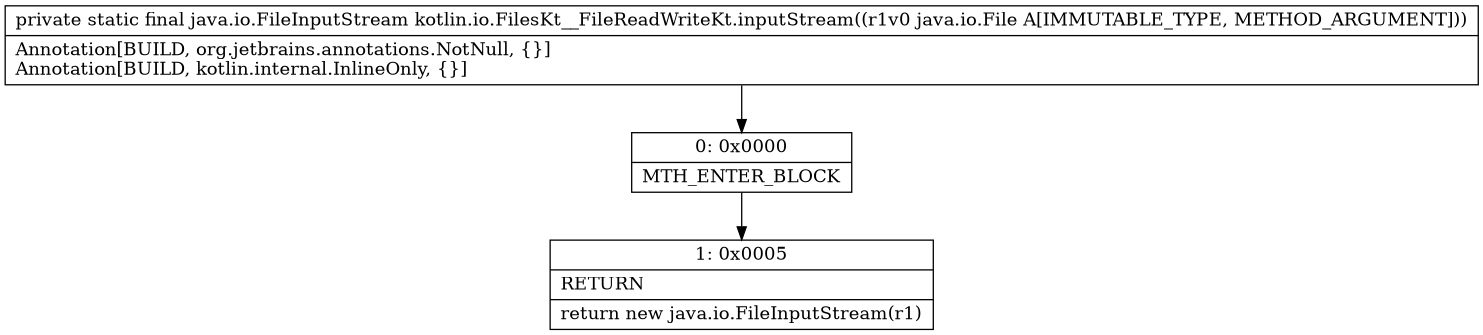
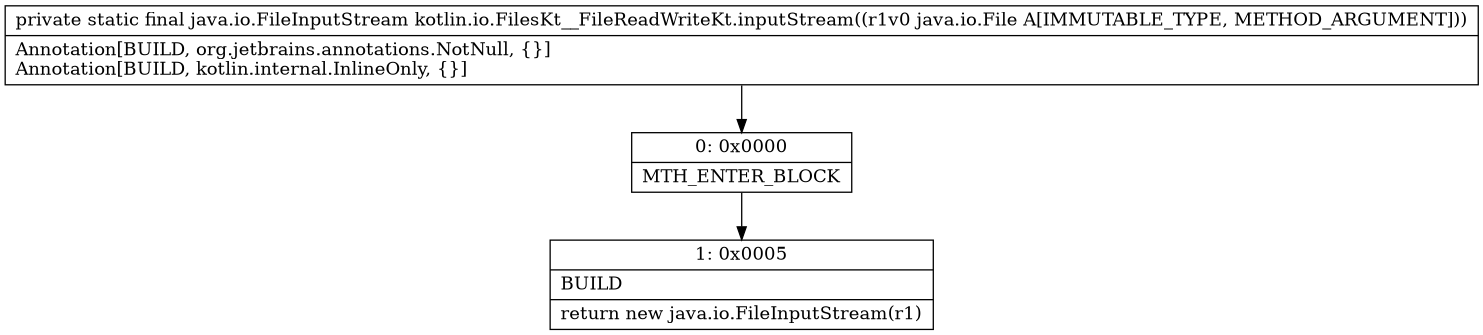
  digraph {
    node [shape=record]
    n1 [label="{0\:\ 0x0000|MTH_ENTER_BLOCK\l}"]
-   n2 [label="{1\:\ 0x0005|RETURN\l|return new java.io.FileInputStream(r1)\l}"]
+   n2 [label="{1\:\ 0x0005|BUILD\l|return new java.io.FileInputStream(r1)\l}"]
    n3 [label="{private static final java.io.FileInputStream kotlin.io.FilesKt__FileReadWriteKt.inputStream((r1v0 java.io.File A[IMMUTABLE_TYPE, METHOD_ARGUMENT]))  | Annotation[BUILD, org.jetbrains.annotations.NotNull, \{\}]\lAnnotation[BUILD, kotlin.internal.InlineOnly, \{\}]\l}"]
    n1 -> n2
    n3 -> n1
  }
